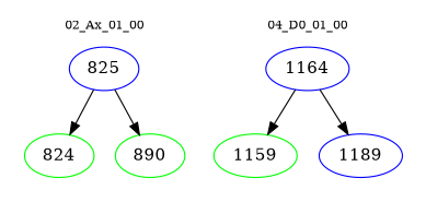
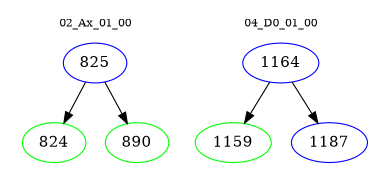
  digraph {
    node [color=blue]
    edge [color=black]
    n1 [label=825]
    n2 [color=green label=824]
    n3 [color=green label=890]
    n4 [label=1164]
    n5 [color=green label=1159]
-   n6 [label=1189]
+   n6 [label=1187]
    subgraph cluster_1 {
      color=white
      fontsize=10
      label="02_Ax_01_00"
      n1
      n2
      n3
    }
    subgraph cluster_2 {
      color=white
      fontsize=10
      label="04_D0_01_00"
      n4
      n5
      n6
    }
    n1 -> n2
    n1 -> n3
    n4 -> n5
    n4 -> n6
  }
